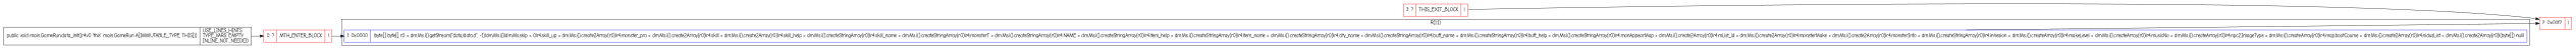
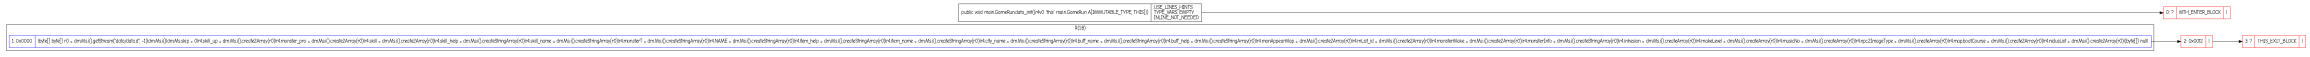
  digraph {
    fontname="Comic Neue"
    rankdir=LR
    node [color=red fontname="Comic Neue" shape=record]
    edge [fontname="Comic Neue"]
    n1 [color=blue label="{1\:\ 0x0000|lbyte[] byte[] r0 = dm.Ms.i().getStream(\"data\/data.d\", \-1)ldm.Ms.i()ldm.Ms.skip = 0lr4.skill_up = dm.Ms.i().create2Array(r0)lr4.monster_pro = dm.Ms.i().create2Array(r0)lr4.skill = dm.Ms.i().create2Array(r0)lr4.skill_help = dm.Ms.i().createStringArray(r0)lr4.skill_name = dm.Ms.i().createStringArray(r0)lr4.monsterT = dm.Ms.i().createStringArray(r0)lr4.NAME = dm.Ms.i().createStringArray(r0)lr4.item_help = dm.Ms.i().createStringArray(r0)lr4.item_name = dm.Ms.i().createStringArray(r0)lr4.city_name = dm.Ms.i().createStringArray(r0)lr4.buff_name = dm.Ms.i().createStringArray(r0)lr4.buff_help = dm.Ms.i().createStringArray(r0)lr4.monAppearMap = dm.Ms.i().create2Array(r0)lr4.mList_id = dm.Ms.i().create2Array(r0)lr4.monsterMake = dm.Ms.i().create2Array(r0)lr4.monsterInfo = dm.Ms.i().createStringArray(r0)lr4.inhesion = dm.Ms.i().createArray(r0)lr4.makeLevel = dm.Ms.i().createArray(r0)lr4.musicNo = dm.Ms.i().createArray(r0)lr4.npc2ImageType = dm.Ms.i().createArray(r0)lr4.map.boatCourse = dm.Ms.i().create2Array(r0)lr4.nidusList = dm.Ms.i().create2Array(r0)l(byte[]) nulll}"]
    n2 [label="{2\:\ 0x00f2|l}"]
    n3 [label="{3\:\ ?|THIS_EXIT_BLOCK\l|l}"]
    n4 [label="{0\:\ ?|MTH_ENTER_BLOCK\l|l}"]
    n5 [label="{public void main.GameRun.data_init((r4v0 'this' main.GameRun A[IMMUTABLE_TYPE, THIS]))  | USE_LINES_HINTS\lTYPE_VARS: EMPTY\lINLINE_NOT_NEEDED\l}" color=""]
    subgraph cluster_1 {
-     label="R(1:1)"
+     label="R(1:8)"
      n1
    }
    n1 -> n2
-   n3 -> n2
-   n4 -> n1
+   n2 -> n3
    n5 -> n4
  }
